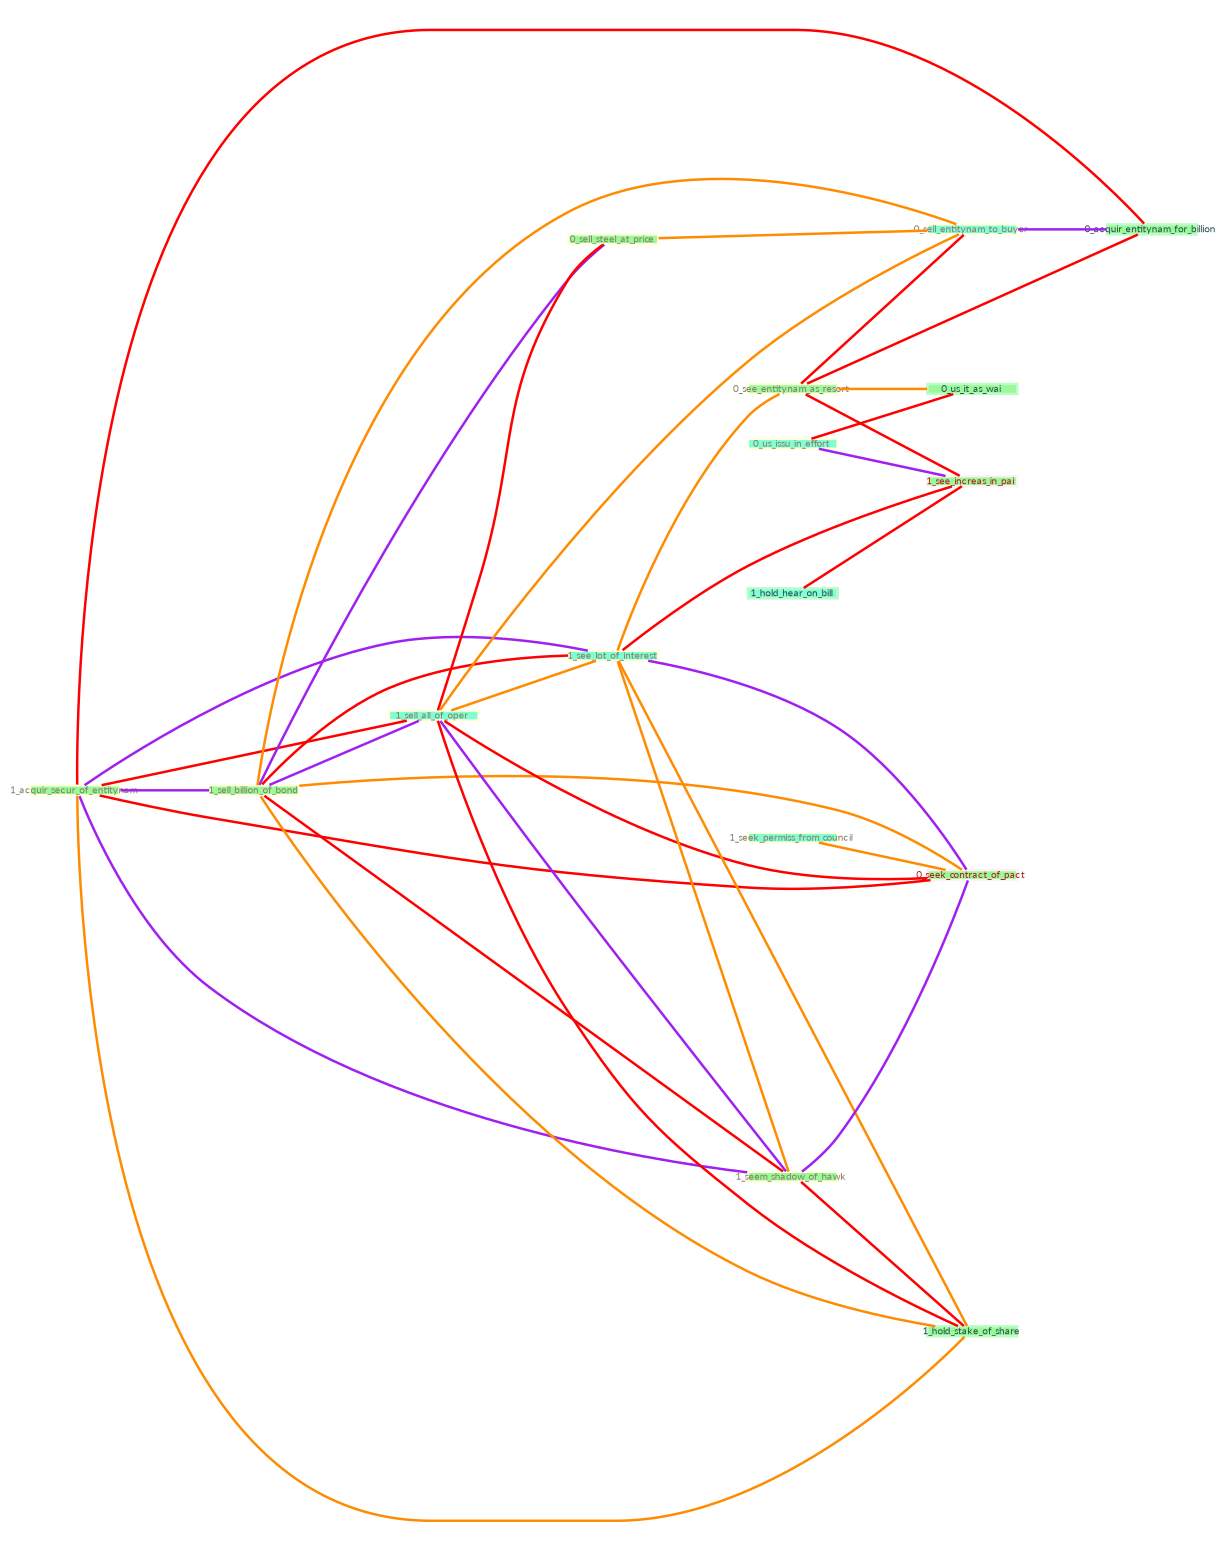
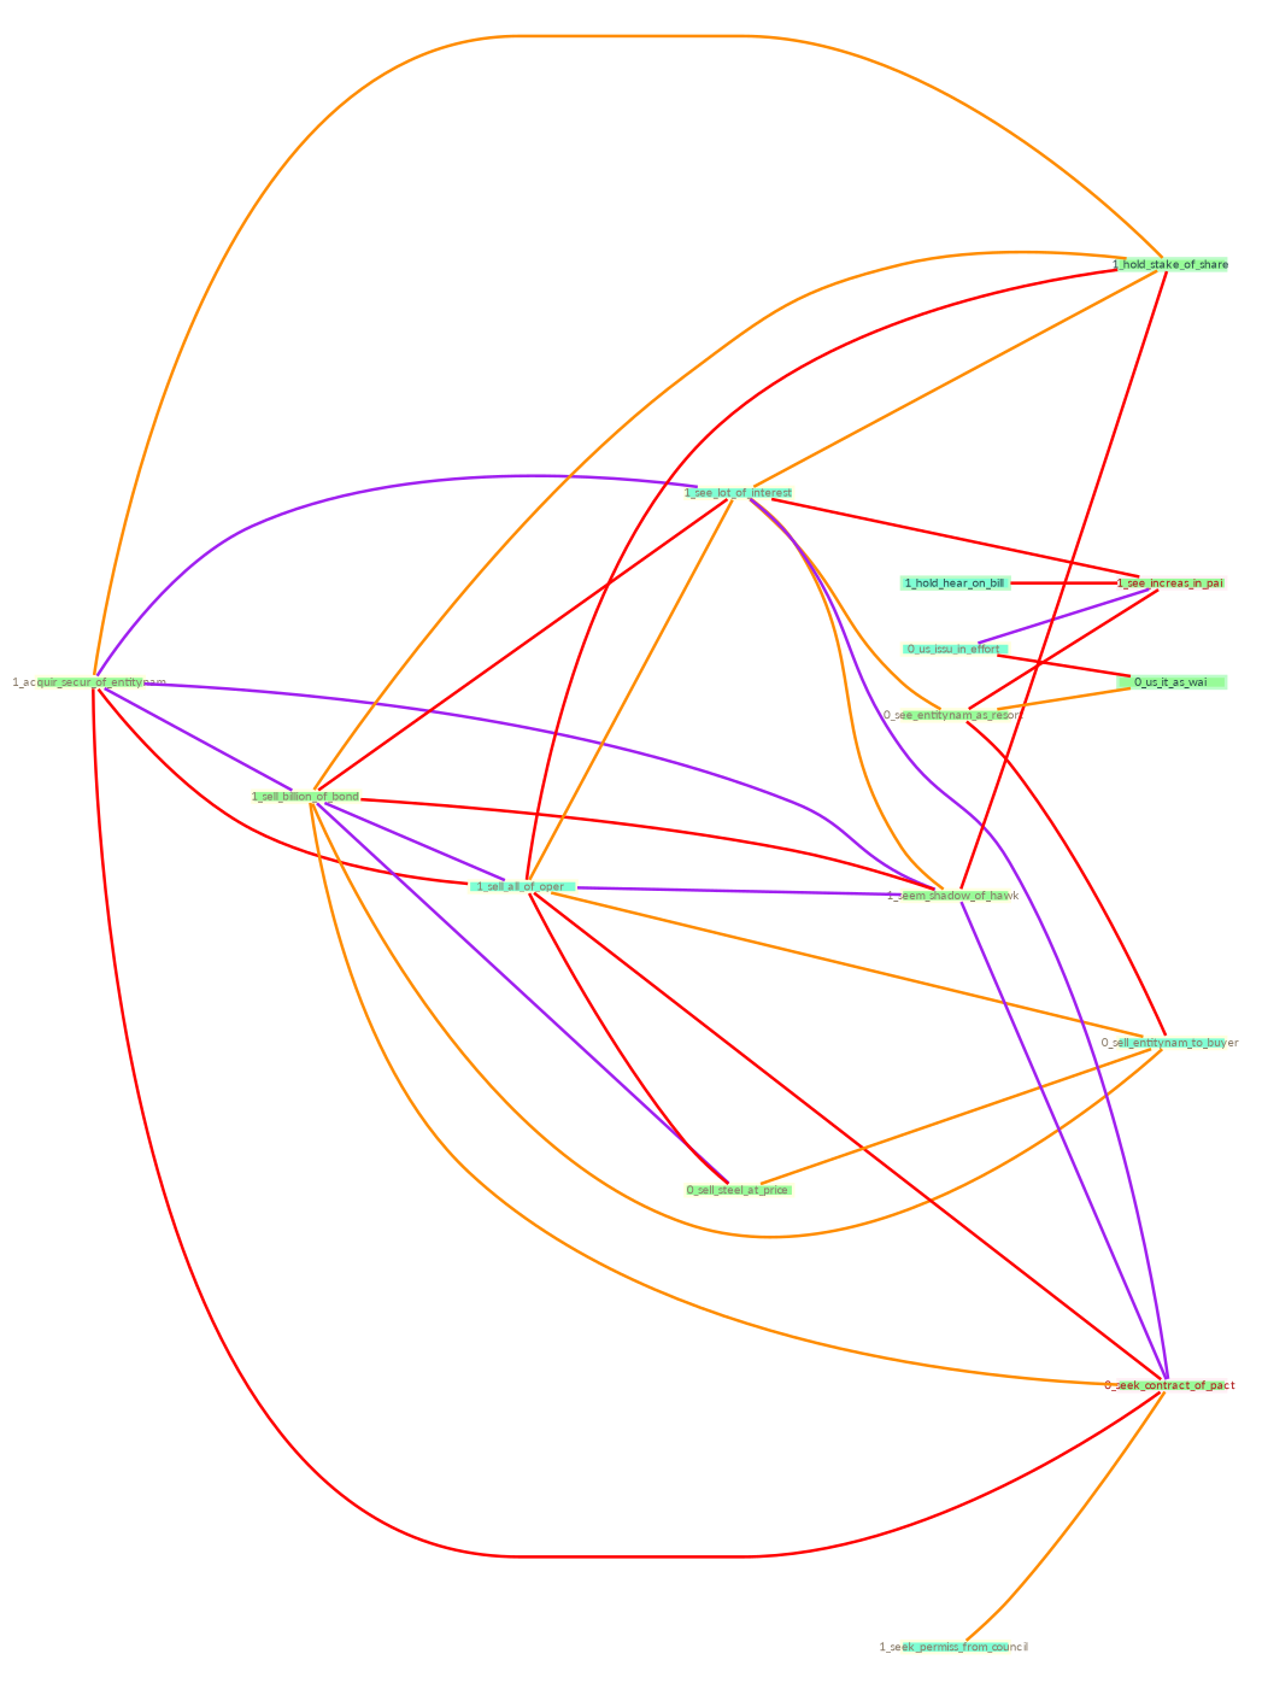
  graph {
    fontname=Lato
    rankdir=LR
    node [color="#ffffe0" fillcolor=palegreen fixedsize=true fontcolor="#8b7d6b" fontname=Lato fontsize=4 shape=polygon style=filled]
    edge [color=red fontname=Lato w=1]
    "1_acquir_secur_of_entitynam " [height=.06 width=.5]
    "1_sell_billion_of_bond " [height=.06 width=.5]
    "0_us_issu_in_effort " [fillcolor=aquamarine height=.06 width=.5]
    "1_seek_permiss_from_council " [fillcolor=aquamarine height=.06 width=.5]
    "1_sell_all_of_oper " [fillcolor=aquamarine height=.06 width=.5]
    "0_sell_steel_at_price " [height=.06 width=.5]
    "1_see_lot_of_interest " [fillcolor=aquamarine height=.06 width=.5]
    "1_seem_shadow_of_hawk " [height=.06 width=.5]
    "0_see_entitynam_as_resort " [height=.06 width=.5]
    "0_sell_entitynam_to_buyer " [fillcolor=aquamarine height=.06 width=.5]
    "0_seek_contract_of_pact " [color="#fff0f5" fontcolor="#b22222" height=.06 width=.5]
    "1_see_increas_in_pai " [color="#fff0f5" fontcolor="#b22222" height=.06 width=.5]
-   "0_acquir_entitynam_for_billion " [color="#BDFCC9" fontcolor="#2f4f4f" height=.06 width=.5]
    "1_hold_stake_of_share " [color="#BDFCC9" fontcolor="#2f4f4f" height=.06 width=.5]
    "0_us_it_as_wai " [color="#BDFCC9" fontcolor="#2f4f4f" height=.06 width=.5]
    "1_hold_hear_on_bill " [color="#BDFCC9" fillcolor=aquamarine fontcolor="#2f4f4f" height=.06 width=.5]
    subgraph sub_1 {
      "1_acquir_secur_of_entitynam "
      "1_sell_billion_of_bond "
      "0_us_issu_in_effort "
      "1_seek_permiss_from_council "
      "1_sell_all_of_oper "
      "0_sell_steel_at_price "
      "1_see_lot_of_interest "
      "1_seem_shadow_of_hawk "
      "0_see_entitynam_as_resort "
      "0_sell_entitynam_to_buyer "
    }
    subgraph sub_2 {
      "0_seek_contract_of_pact "
      "1_see_increas_in_pai "
    }
    "1_acquir_secur_of_entitynam " -- "1_sell_billion_of_bond " [color=purple]
    "1_acquir_secur_of_entitynam " -- "1_sell_all_of_oper "
    "1_acquir_secur_of_entitynam " -- "1_see_lot_of_interest " [color=purple]
    "1_acquir_secur_of_entitynam " -- "1_seem_shadow_of_hawk " [color=purple]
    "1_acquir_secur_of_entitynam " -- "0_seek_contract_of_pact "
-   "1_acquir_secur_of_entitynam " -- "0_acquir_entitynam_for_billion "
    "1_acquir_secur_of_entitynam " -- "1_hold_stake_of_share " [color=darkorange]
    "1_sell_billion_of_bond " -- "1_sell_all_of_oper " [color=purple w=2]
    "1_sell_billion_of_bond " -- "0_sell_steel_at_price " [color=purple]
    "1_sell_billion_of_bond " -- "1_see_lot_of_interest "
    "1_sell_billion_of_bond " -- "1_seem_shadow_of_hawk "
    "1_sell_billion_of_bond " -- "0_sell_entitynam_to_buyer " [color=darkorange]
    "1_sell_billion_of_bond " -- "0_seek_contract_of_pact " [color=darkorange]
    "1_sell_billion_of_bond " -- "1_hold_stake_of_share " [color=darkorange]
    "0_us_issu_in_effort " -- "1_see_increas_in_pai " [color=purple]
    "0_us_issu_in_effort " -- "0_us_it_as_wai "
    "1_seek_permiss_from_council " -- "0_seek_contract_of_pact " [color=darkorange]
    "1_sell_all_of_oper " -- "0_sell_steel_at_price "
    "1_sell_all_of_oper " -- "1_see_lot_of_interest " [color=darkorange]
    "1_sell_all_of_oper " -- "1_seem_shadow_of_hawk " [color=purple]
    "1_sell_all_of_oper " -- "0_sell_entitynam_to_buyer " [color=darkorange]
    "1_sell_all_of_oper " -- "0_seek_contract_of_pact "
    "1_sell_all_of_oper " -- "1_hold_stake_of_share "
    "0_sell_steel_at_price " -- "0_sell_entitynam_to_buyer " [color=darkorange]
    "1_see_lot_of_interest " -- "1_seem_shadow_of_hawk " [color=darkorange]
    "1_see_lot_of_interest " -- "0_see_entitynam_as_resort " [color=darkorange]
    "1_see_lot_of_interest " -- "0_seek_contract_of_pact " [color=purple]
    "1_see_lot_of_interest " -- "1_see_increas_in_pai "
    "1_see_lot_of_interest " -- "1_hold_stake_of_share " [color=darkorange]
    "1_seem_shadow_of_hawk " -- "0_seek_contract_of_pact " [color=purple]
    "1_seem_shadow_of_hawk " -- "1_hold_stake_of_share "
    "0_see_entitynam_as_resort " -- "0_sell_entitynam_to_buyer "
    "0_see_entitynam_as_resort " -- "1_see_increas_in_pai "
-   "0_see_entitynam_as_resort " -- "0_acquir_entitynam_for_billion "
    "0_see_entitynam_as_resort " -- "0_us_it_as_wai " [color=darkorange]
-   "0_sell_entitynam_to_buyer " -- "0_acquir_entitynam_for_billion " [color=purple]
    "1_hold_hear_on_bill " -- "1_see_increas_in_pai "
  }
